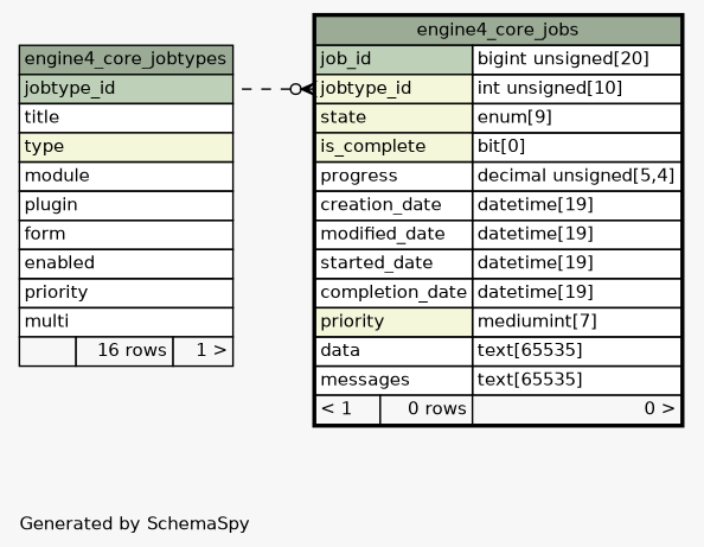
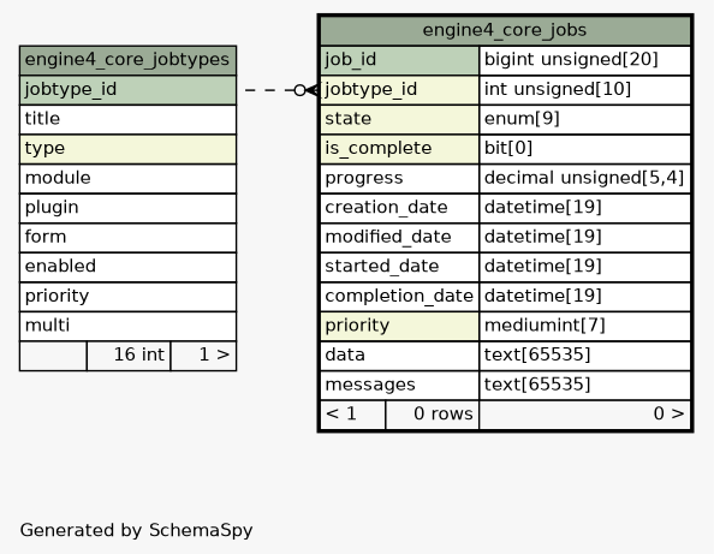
  digraph {
    bgcolor="#f7f7f7"
    fontname=Helvetica
    fontsize=11
    label="\nGenerated by SchemaSpy"
    labeljust=l
    nodesep=0.18
    rankdir=RL
    ranksep=0.46
    node [fontname=Helvetica fontsize=11 shape=plaintext]
    n1 [label=<     <TABLE BORDER="2" CELLBORDER="1" CELLSPACING="0" BGCOLOR="#ffffff">       <TR><TD COLSPAN="3" BGCOLOR="#9bab96" ALIGN="CENTER">engine4_core_jobs</TD></TR>       <TR><TD PORT="job_id" COLSPAN="2" BGCOLOR="#bed1b8" ALIGN="LEFT">job_id</TD><TD PORT="job_id.type" ALIGN="LEFT">bigint unsigned[20]</TD></TR>       <TR><TD PORT="jobtype_id" COLSPAN="2" BGCOLOR="#f4f7da" ALIGN="LEFT">jobtype_id</TD><TD PORT="jobtype_id.type" ALIGN="LEFT">int unsigned[10]</TD></TR>       <TR><TD PORT="state" COLSPAN="2" BGCOLOR="#f4f7da" ALIGN="LEFT">state</TD><TD PORT="state.type" ALIGN="LEFT">enum[9]</TD></TR>       <TR><TD PORT="is_complete" COLSPAN="2" BGCOLOR="#f4f7da" ALIGN="LEFT">is_complete</TD><TD PORT="is_complete.type" ALIGN="LEFT">bit[0]</TD></TR>       <TR><TD PORT="progress" COLSPAN="2" ALIGN="LEFT">progress</TD><TD PORT="progress.type" ALIGN="LEFT">decimal unsigned[5,4]</TD></TR>       <TR><TD PORT="creation_date" COLSPAN="2" ALIGN="LEFT">creation_date</TD><TD PORT="creation_date.type" ALIGN="LEFT">datetime[19]</TD></TR>       <TR><TD PORT="modified_date" COLSPAN="2" ALIGN="LEFT">modified_date</TD><TD PORT="modified_date.type" ALIGN="LEFT">datetime[19]</TD></TR>       <TR><TD PORT="started_date" COLSPAN="2" ALIGN="LEFT">started_date</TD><TD PORT="started_date.type" ALIGN="LEFT">datetime[19]</TD></TR>       <TR><TD PORT="completion_date" COLSPAN="2" ALIGN="LEFT">completion_date</TD><TD PORT="completion_date.type" ALIGN="LEFT">datetime[19]</TD></TR>       <TR><TD PORT="priority" COLSPAN="2" BGCOLOR="#f4f7da" ALIGN="LEFT">priority</TD><TD PORT="priority.type" ALIGN="LEFT">mediumint[7]</TD></TR>       <TR><TD PORT="data" COLSPAN="2" ALIGN="LEFT">data</TD><TD PORT="data.type" ALIGN="LEFT">text[65535]</TD></TR>       <TR><TD PORT="messages" COLSPAN="2" ALIGN="LEFT">messages</TD><TD PORT="messages.type" ALIGN="LEFT">text[65535]</TD></TR>       <TR><TD ALIGN="LEFT" BGCOLOR="#f7f7f7">&lt; 1</TD><TD ALIGN="RIGHT" BGCOLOR="#f7f7f7">0 rows</TD><TD ALIGN="RIGHT" BGCOLOR="#f7f7f7">0 &gt;</TD></TR>     </TABLE>>]
-   n2 [label=<     <TABLE BORDER="0" CELLBORDER="1" CELLSPACING="0" BGCOLOR="#ffffff">       <TR><TD COLSPAN="3" BGCOLOR="#9bab96" ALIGN="CENTER">engine4_core_jobtypes</TD></TR>       <TR><TD PORT="jobtype_id" COLSPAN="3" BGCOLOR="#bed1b8" ALIGN="LEFT">jobtype_id</TD></TR>       <TR><TD PORT="title" COLSPAN="3" ALIGN="LEFT">title</TD></TR>       <TR><TD PORT="type" COLSPAN="3" BGCOLOR="#f4f7da" ALIGN="LEFT">type</TD></TR>       <TR><TD PORT="module" COLSPAN="3" ALIGN="LEFT">module</TD></TR>       <TR><TD PORT="plugin" COLSPAN="3" ALIGN="LEFT">plugin</TD></TR>       <TR><TD PORT="form" COLSPAN="3" ALIGN="LEFT">form</TD></TR>       <TR><TD PORT="enabled" COLSPAN="3" ALIGN="LEFT">enabled</TD></TR>       <TR><TD PORT="priority" COLSPAN="3" ALIGN="LEFT">priority</TD></TR>       <TR><TD PORT="multi" COLSPAN="3" ALIGN="LEFT">multi</TD></TR>       <TR><TD ALIGN="LEFT" BGCOLOR="#f7f7f7">  </TD><TD ALIGN="RIGHT" BGCOLOR="#f7f7f7">16 rows</TD><TD ALIGN="RIGHT" BGCOLOR="#f7f7f7">1 &gt;</TD></TR>     </TABLE>>]
+   n2 [label=<     <TABLE BORDER="0" CELLBORDER="1" CELLSPACING="0" BGCOLOR="#ffffff">       <TR><TD COLSPAN="3" BGCOLOR="#9bab96" ALIGN="CENTER">engine4_core_jobtypes</TD></TR>       <TR><TD PORT="jobtype_id" COLSPAN="3" BGCOLOR="#bed1b8" ALIGN="LEFT">jobtype_id</TD></TR>       <TR><TD PORT="title" COLSPAN="3" ALIGN="LEFT">title</TD></TR>       <TR><TD PORT="type" COLSPAN="3" BGCOLOR="#f4f7da" ALIGN="LEFT">type</TD></TR>       <TR><TD PORT="module" COLSPAN="3" ALIGN="LEFT">module</TD></TR>       <TR><TD PORT="plugin" COLSPAN="3" ALIGN="LEFT">plugin</TD></TR>       <TR><TD PORT="form" COLSPAN="3" ALIGN="LEFT">form</TD></TR>       <TR><TD PORT="enabled" COLSPAN="3" ALIGN="LEFT">enabled</TD></TR>       <TR><TD PORT="priority" COLSPAN="3" ALIGN="LEFT">priority</TD></TR>       <TR><TD PORT="multi" COLSPAN="3" ALIGN="LEFT">multi</TD></TR>       <TR><TD ALIGN="LEFT" BGCOLOR="#f7f7f7">  </TD><TD ALIGN="RIGHT" BGCOLOR="#f7f7f7">16 int</TD><TD ALIGN="RIGHT" BGCOLOR="#f7f7f7">1 &gt;</TD></TR>     </TABLE>>]
    n1 -> n2 [arrowhead=none arrowsize=0.8 arrowtail=crowodot dir=back headport="jobtype_id:e" style=dashed tailport="jobtype_id:w"]
  }
